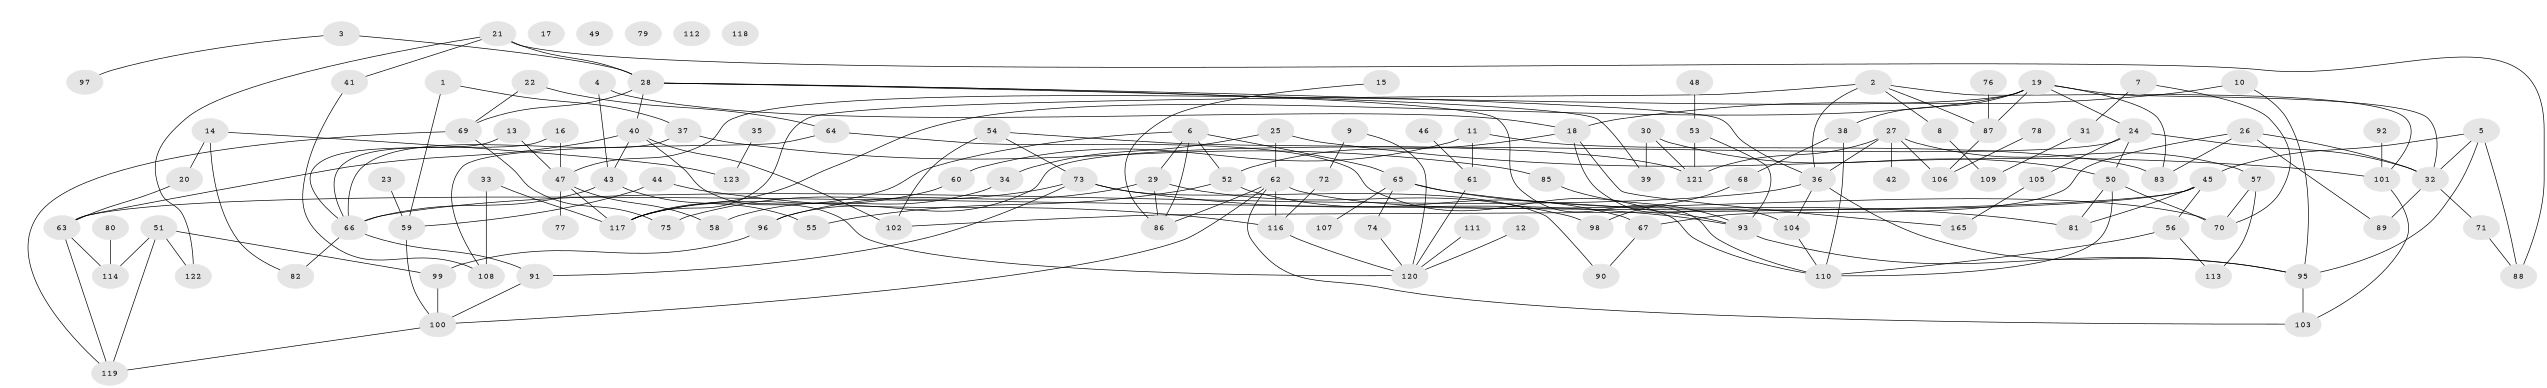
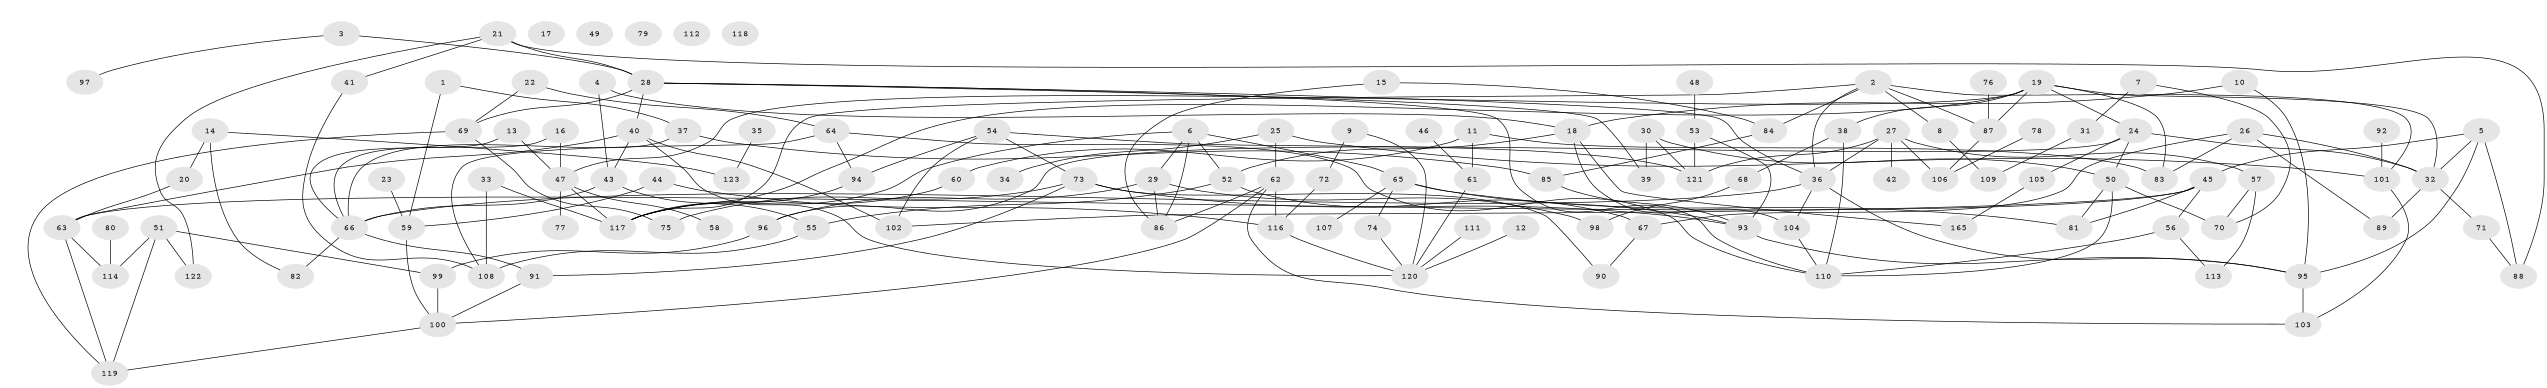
  graph {
    fontname="Courier Prime"
    node [color=gray90 fontname="Courier Prime" style=filled]
    edge [fontname="Courier Prime"]
    1
    37
    59
    66
    85
    100
    2
    8
    36
+   84
    87
    101
    117
    109
    95
    104
    106
    103
    3
    28
    97
    69
    39
    40
    110
    4
    18
    43
    52
    n30 [label=165]
    55
    5
    32
    45
    88
    89
    71
    63
    102
    56
    81
    6
    29
    65
    86
    96
    98
    67
    93
    74
    107
    7
    31
    70
    9
    72
    120
    116
    10
    11
    60
    61
    83
    12
    13
    47
    58
    77
    82
    91
    14
    20
    123
    15
    16
    17
    19
    24
    38
    50
    105
    68
    114
    119
    21
    41
    122
    108
    22
    64
+   94
    75
    23
    99
    25
    34
    62
    26
    90
    27
    121
    42
    57
    113
    30
    33
    35
    44
    46
    48
    53
    49
    51
    54
    73
    76
    78
    79
    80
    92
    111
    112
    118
    1 -- 37
    1 -- 59
    37 -- 66
    37 -- 85
    59 -- 100
    66 -- 82
    66 -- 91
    85 -- 93
    100 -- 119
    2 -- 8
    2 -- 36
+   2 -- 84
    2 -- 87
    2 -- 101
    2 -- 117
    8 -- 109
    36 -- 66
    36 -- 95
    36 -- 104
+   84 -- 85
    87 -- 106
    101 -- 103
    95 -- 103
    104 -- 110
    3 -- 28
    3 -- 97
    28 -- 36
    28 -- 69
    28 -- 39
    28 -- 40
    28 -- 110
    69 -- 119
    69 -- 75
    40 -- 43
    40 -- 63
    40 -- 102
    40 -- 120
    4 -- 18
    4 -- 43
    18 -- 104
    18 -- 52
    18 -- n30
    43 -- 66
    43 -- 55
    52 -- 55
    52 -- 67
+   55 -- 108
    5 -- 95
    5 -- 32
    5 -- 45
    5 -- 88
    32 -- 89
    32 -- 71
    45 -- 63
    45 -- 102
    45 -- 56
    45 -- 81
    71 -- 88
    63 -- 114
    63 -- 119
    56 -- 110
    56 -- 113
    6 -- 117
    6 -- 52
    6 -- 29
    6 -- 65
    6 -- 86
    29 -- 86
    29 -- 96
    29 -- 98
    65 -- 81
    65 -- 93
    65 -- 74
    65 -- 107
    96 -- 99
    67 -- 90
    93 -- 95
    74 -- 120
    7 -- 31
    7 -- 70
    31 -- 109
    9 -- 72
    9 -- 120
    72 -- 116
    116 -- 120
    10 -- 95
    10 -- 18
    11 -- 60
    11 -- 61
    11 -- 83
    60 -- 117
    61 -- 120
    12 -- 120
    13 -- 66
    13 -- 47
    47 -- 117
    47 -- 58
    47 -- 77
    91 -- 100
    14 -- 82
    14 -- 20
    14 -- 123
    20 -- 63
+   15 -- 84
    15 -- 86
    16 -- 66
    16 -- 47
    19 -- 87
    19 -- 117
    19 -- 32
    19 -- 83
    19 -- 47
    19 -- 24
    19 -- 38
    24 -- 32
    24 -- 96
    24 -- 50
    24 -- 105
    38 -- 110
    38 -- 68
    50 -- 110
    50 -- 81
    50 -- 70
    105 -- n30
    68 -- 98
    21 -- 28
    21 -- 88
    21 -- 41
    21 -- 122
    41 -- 108
    22 -- 69
    22 -- 64
    64 -- 110
    64 -- 108
+   64 -- 94
+   94 -- 117
    23 -- 59
    99 -- 100
    25 -- 101
    25 -- 34
    25 -- 62
-   34 -- 58
    62 -- 100
    62 -- 103
    62 -- 86
-   62 -- 70
    62 -- 116
    26 -- 32
    26 -- 89
    26 -- 67
    26 -- 83
    27 -- 36
    27 -- 106
    27 -- 121
    27 -- 42
    27 -- 57
    57 -- 70
    57 -- 113
    30 -- 39
    30 -- 50
    30 -- 121
    33 -- 117
    33 -- 108
    35 -- 123
    44 -- 59
    44 -- 116
    46 -- 61
    48 -- 53
    53 -- 93
    53 -- 121
    51 -- 114
    51 -- 119
    51 -- 122
    51 -- 99
    54 -- 102
+   54 -- 94
    54 -- 121
    54 -- 73
    73 -- 93
    73 -- 91
    73 -- 75
    73 -- 90
    76 -- 87
    78 -- 106
    80 -- 114
    92 -- 101
    111 -- 120
  }
